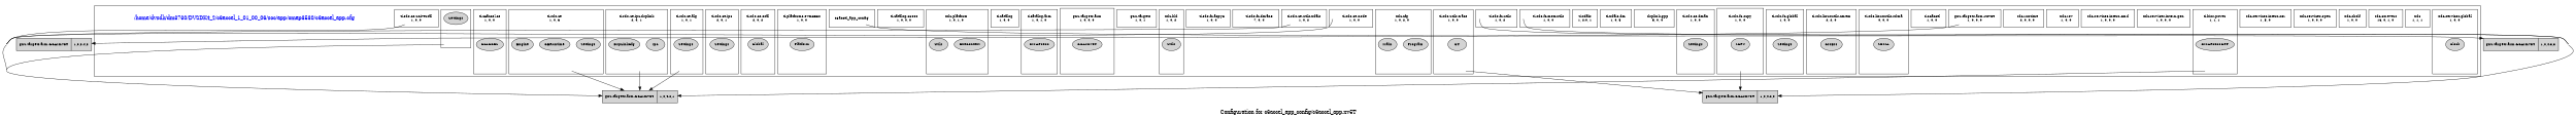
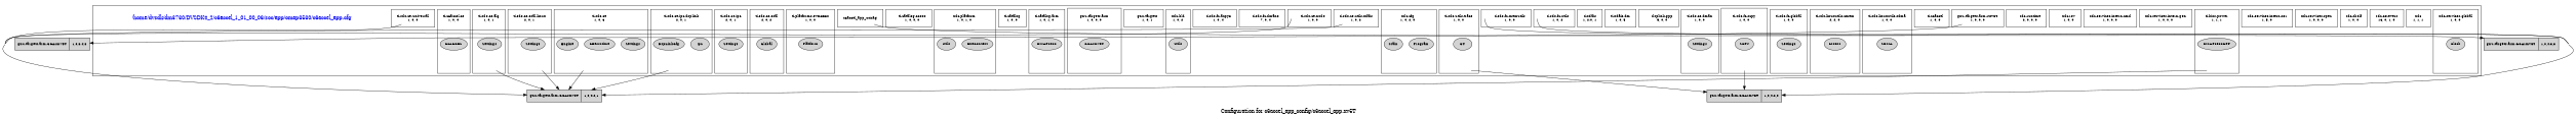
  digraph {
    compound=true
    concentrate=true
    label="\nConfiguration for c6accel_app_config/c6accel_app.xv5T"
    rankdir=TB
    ranksep=".50 equally"
    node [font=Helvetica fontcolor=black fontsize=10 shape=box]
    edge [style=invis]
    n1 [color=white label="xdc.services.global\n1, 0, 0"]
    n2 [fillcolor=lightgray label=Clock style=filled shape=""]
    xdc_services_global__bot [shape=point style=invis]
    n4 [color=white label="xdc\n1, 1, 1"]
    n5 [color=white label="xdc.corevers\n16, 0, 1, 0"]
    n6 [color=white label="xdc.shelf\n1, 0, 0"]
    n7 [color=white label="xdc.services.spec\n1, 0, 0, 0"]
    n8 [color=white label="xdc.services.intern.xsr\n1, 5, 0"]
    n9 [color=white label="ti.bios.power\n1, 1, 1"]
    n10 [fillcolor=lightgray label=OMAP3530GPP style=filled shape=""]
    ti_bios_power__bot [shape=point style=invis]
    n12 [color=white label="xdc.services.intern.gen\n1, 0, 0, 0"]
    n13 [color=white label="xdc.services.intern.cmd\n1, 0, 0, 0"]
    n14 [color=white label="xdc.rov\n1, 0, 0"]
    xdc_rov__bot [shape=point style=invis]
    n16 [color=white label="xdc.runtime\n2, 0, 0, 0"]
    xdc_runtime__bot [shape=point style=invis]
    n18 [color=white label="gnu.targets.arm.rtsv5T\n1, 0, 0, 0"]
    n19 [color=white label="ti.c6accel\n1, 0, 0"]
    ti_c6accel__bot [shape=point style=invis]
-   n21 [color=white label="ti.sdo.linuxutils.sdma\n0, 0, 0"]
+   n21 [color=white label="ti.sdo.linuxutils.sdma\n1, 0, 0"]
    n22 [fillcolor=lightgray label=SDMA style=filled shape=""]
    ti_sdo_linuxutils_sdma__bot [shape=point style=invis]
    n24 [color=white label="ti.sdo.linuxutils.cmem\n2, 2, 0"]
    n25 [fillcolor=lightgray label=CMEM style=filled shape=""]
    ti_sdo_linuxutils_cmem__bot [shape=point style=invis]
    n27 [color=white label="ti.sdo.fc.global\n1, 0, 0"]
    n28 [fillcolor=lightgray label=Settings style=filled shape=""]
    ti_sdo_fc_global__bot [shape=point style=invis]
    n30 [color=white label="ti.sdo.fc.scpy\n1, 0, 0" shape=ellipse]
    n31 [fillcolor=lightgray label=SCPY style=filled shape=""]
    ti_sdo_fc_scpy__bot [shape=point style=invis]
    n33 [color=white label="ti.sdo.ce.dman\n1, 0, 0"]
    n34 [fillcolor=lightgray label=Settings style=filled shape=""]
    ti_sdo_ce_global__bot [shape=point style=invis]
    n36 [color=white label="dsplink.gpp\n5, 0, 0"]
    dsplink_gpp__bot [shape=point style=invis]
    n38 [color=white label="ti.xdais.dm\n1, 0, 5"]
    n39 [color=white label="ti.xdais\n1, 2.0, 1"]
    n40 [color=white label="ti.sdo.ce.node\n1, 0, 0"]
    ti_sdo_ce_node__bot [shape=point style=invis]
    n42 [color=white label="ti.sdo.utils.trace\n1, 0, 0"]
    n43 [fillcolor=lightgray label=GT style=filled shape=""]
    ti_sdo_utils_trace__bot [shape=point style=invis]
    n45 [color=white label="ti.sdo.ce.utils.xdais\n1, 0, 2"]
    n46 [color=white label="ti.sdo.fc.memutils\n1, 0, 0"]
    ti_sdo_fc_memutils__bot [shape=point style=invis]
    n48 [color=white label="ti.sdo.fc.utils\n1, 0, 2"]
    ti_sdo_fc_utils__bot [shape=point style=invis]
    n50 [color=white label="xdc.cfg\n1, 0, 2, 0"]
    n51 [fillcolor=lightgray label=Program style=filled shape=""]
    n52 [fillcolor=lightgray label=Main style=filled shape=""]
    xdc_cfg__bot [shape=point style=invis]
    n54 [color=white label="ti.sdo.fc.dman3\n7, 0, 4"]
    ti_sdo_fc_dman3__bot [shape=point style=invis]
    n56 [color=white label="ti.sdo.fc.acpy3\n1, 0, 4"]
    ti_sdo_fc_acpy3__bot [shape=point style=invis]
    n58 [color=white label="xdc.bld\n1, 0, 2"]
    n59 [fillcolor=lightgray label=Utils style=filled shape=""]
    xdc_bld__bot [shape=point style=invis]
    n61 [color=white label="gnu.targets\n1, 0, 1"]
    gnu_targets__bot [shape=point style=invis]
    n63 [color=white label="gnu.targets.arm\n1, 0, 0, 0" shape=ellipse]
    n64 [fillcolor=lightgray label=GCArmv5T style=filled shape=""]
    gnu_targets_arm__bot [shape=point style=invis]
    n66 [color=white label="ti.catalog.arm\n1, 0, 1, 0"]
    n67 [fillcolor=lightgray label=OMAP3530 style=filled shape=""]
    ti_catalog_arm__bot [shape=point style=invis]
    n69 [color=white label="ti.catalog\n1, 0, 0"]
    n70 [color=white label="xdc.platform\n1, 0, 1, 0"]
    n71 [fillcolor=lightgray label=ExeContext style=filled shape=""]
    n72 [fillcolor=lightgray label=Utils style=filled shape=""]
    xdc_platform__bot [shape=point style=invis]
    n74 [color=white label="ti.catalog.c6000\n1, 0, 0, 0"]
    ti_catalog_c6000__bot [shape=point style=invis]
    n76 [color=white label="ti.platforms.evm3530\n1, 0, 0"]
    n77 [fillcolor=lightgray label=Platform style=filled shape=""]
    ti_platforms_evm3530__bot [shape=point style=invis]
    n79 [color=white label="ti.sdo.ce.osal\n2, 0, 2"]
    n80 [fillcolor=lightgray label=Global style=filled shape=""]
    ti_sdo_ce_osal__bot [shape=point style=invis]
    n82 [color=white label="ti.sdo.ce.ipc\n2, 0, 1"]
    n83 [fillcolor=lightgray label=Settings style=filled shape=""]
    ti_sdo_ce_ipc__bot [shape=point style=invis]
+   n85 [color=white label="ti.sdo.ce.osal.linux\n2, 0, 1"]
    n86 [fillcolor=lightgray label=Settings style=filled shape=""]
    ti_sdo_ce_osal_linux__bot [shape=point style=invis]
    n88 [color=white label="ti.sdo.ce.alg\n1, 0, 1"]
    n89 [fillcolor=lightgray label=Settings style=filled shape=""]
    ti_sdo_ce_alg__bot [shape=point style=invis]
    n91 [color=white label="ti.sdo.ce.ipc.dsplink\n2, 0, 1"]
    n92 [fillcolor=lightgray label=Ipc style=filled shape=""]
    n93 [fillcolor=lightgray label=DspLinkCfg style=filled shape=""]
    ti_sdo_ce_ipc_dsplink__bot [shape=point style=invis]
    n95 [color=white label="ti.sdo.ce\n1, 0, 6"]
    n96 [fillcolor=lightgray label=Engine style=filled shape=""]
    n97 [fillcolor=lightgray label=CERuntime style=filled shape=""]
    n98 [fillcolor=lightgray label=Settings style=filled shape=""]
    ti_sdo_ce__bot [shape=point style=invis]
    n100 [color=white label="ti.sdo.ce.universal\n1, 0, 0"]
    n101 [color=white label="ti.c6accel.ce\n1, 0, 0"]
    n102 [fillcolor=lightgray label=C6ACCEL style=filled shape=""]
    ti_c6accel_ce__bot [shape=point style=invis]
    n104 [color=white label="c6accel_app_config\n"]
    n105 [color=white fontcolor=blue fontsize=14 label="/home/dvsdk/dm3730/DVSDK4_2/c6accel_1_01_00_06/soc/app/omap3530/c6accel_app.cfg" shape=""]
    n106 [fillcolor=lightgrey label="gnu.targets.arm.GCArmv5T|1,0,3.4,3" shape=record style=filled]
    n107 [fillcolor=lightgrey label="gnu.targets.arm.GCArmv5T|1,0,4.2,0" shape=record style=filled]
    n108 [fillcolor=lightgrey label="gnu.targets.arm.GCArmv5T|1,0,4.2,1" shape=record style=filled]
    n109 [fillcolor=lightgrey label="gnu.targets.arm.GCArmv5T|1,0,4.3,3" shape=record style=filled]
    subgraph cluster_1 {
      label=""
      n105
      subgraph cluster_2 {
        label=""
        n1
        n2
        xdc_services_global__bot
      }
      subgraph cluster_3 {
        label=""
        n4
      }
      subgraph cluster_4 {
        label=""
        n5
      }
      subgraph cluster_5 {
        label=""
        n6
      }
      subgraph cluster_6 {
        label=""
        n7
      }
      subgraph cluster_7 {
        label=""
        n8
      }
      subgraph cluster_8 {
        label=""
        n9
        n10
        ti_bios_power__bot
      }
      subgraph cluster_9 {
        label=""
        n12
      }
      subgraph cluster_10 {
        label=""
        n13
      }
      subgraph cluster_11 {
        label=""
        n14
        xdc_rov__bot
      }
      subgraph cluster_12 {
        label=""
        n16
        xdc_runtime__bot
      }
      subgraph cluster_13 {
        label=""
        n18
      }
      subgraph cluster_14 {
        label=""
        n19
        ti_c6accel__bot
      }
      subgraph cluster_15 {
        label=""
        n21
        n22
        ti_sdo_linuxutils_sdma__bot
      }
      subgraph cluster_16 {
        label=""
        n24
        n25
        ti_sdo_linuxutils_cmem__bot
      }
      subgraph cluster_17 {
        label=""
        n27
        n28
        ti_sdo_fc_global__bot
      }
      subgraph cluster_18 {
        label=""
        n30
        n31
        ti_sdo_fc_scpy__bot
      }
      subgraph cluster_19 {
        label=""
        n33
        n34
        ti_sdo_ce_global__bot
      }
      subgraph cluster_20 {
        label=""
        n36
        dsplink_gpp__bot
      }
      subgraph cluster_21 {
        label=""
        n38
      }
      subgraph cluster_22 {
        label=""
        n39
      }
      subgraph cluster_23 {
        label=""
        n40
        ti_sdo_ce_node__bot
      }
      subgraph cluster_24 {
        label=""
        n42
        n43
        ti_sdo_utils_trace__bot
      }
      subgraph cluster_25 {
        label=""
        n45
      }
      subgraph cluster_26 {
        label=""
        n46
        ti_sdo_fc_memutils__bot
      }
      subgraph cluster_27 {
        label=""
        n48
        ti_sdo_fc_utils__bot
      }
      subgraph cluster_28 {
        label=""
        n50
        n51
        n52
        xdc_cfg__bot
      }
      subgraph cluster_29 {
        label=""
        n54
        ti_sdo_fc_dman3__bot
      }
      subgraph cluster_30 {
        label=""
        n56
        ti_sdo_fc_acpy3__bot
      }
      subgraph cluster_31 {
        label=""
        n58
        n59
        xdc_bld__bot
      }
      subgraph cluster_32 {
        label=""
        n61
        gnu_targets__bot
      }
      subgraph cluster_33 {
        label=""
        n63
        n64
        gnu_targets_arm__bot
      }
      subgraph cluster_34 {
        label=""
        n66
        n67
        ti_catalog_arm__bot
      }
      subgraph cluster_35 {
        label=""
        n69
      }
      subgraph cluster_36 {
        label=""
        n70
        n71
        n72
        xdc_platform__bot
      }
      subgraph cluster_37 {
        label=""
        n74
        ti_catalog_c6000__bot
      }
      subgraph cluster_38 {
        label=""
        n76
        n77
        ti_platforms_evm3530__bot
      }
      subgraph cluster_39 {
        label=""
        n79
        n80
        ti_sdo_ce_osal__bot
      }
      subgraph cluster_40 {
        label=""
        n82
        n83
        ti_sdo_ce_ipc__bot
      }
      subgraph cluster_41 {
        label=""
+       n85
        n86
        ti_sdo_ce_osal_linux__bot
      }
      subgraph cluster_42 {
        label=""
        n88
        n89
        ti_sdo_ce_alg__bot
      }
      subgraph cluster_43 {
        label=""
        n91
        n92
        n93
        ti_sdo_ce_ipc_dsplink__bot
      }
      subgraph cluster_44 {
        label=""
        n95
        n96
        n97
        n98
        ti_sdo_ce__bot
      }
      subgraph cluster_45 {
        label=""
        n100
      }
      subgraph cluster_46 {
        label=""
        n101
        n102
        ti_c6accel_ce__bot
      }
      subgraph cluster_47 {
        label=""
        n104
      }
    }
    n1 -> n2
    n2 -> xdc_services_global__bot
    n9 -> n10
    n10 -> ti_bios_power__bot
    ti_bios_power__bot -> n108 [style=""]
    n18 -> n106 [style=""]
    n21 -> n22
    n22 -> ti_sdo_linuxutils_sdma__bot
    n24 -> n25
    n25 -> ti_sdo_linuxutils_cmem__bot
    n27 -> n28
    n28 -> ti_sdo_fc_global__bot
    n30 -> n31
    n31 -> ti_sdo_fc_scpy__bot
    ti_sdo_fc_scpy__bot -> n107 [style=""]
    n33 -> n34
    n34 -> ti_sdo_ce_global__bot
    ti_sdo_ce_node__bot -> n108 [style=""]
    n42 -> n43
    n43 -> ti_sdo_utils_trace__bot
    ti_sdo_utils_trace__bot -> n107 [style=""]
    n45 -> n108 [style=""]
    ti_sdo_fc_memutils__bot -> n107 [style=""]
    ti_sdo_fc_utils__bot -> n107 [style=""]
    n50 -> n51
    n50 -> n52
    n51 -> xdc_cfg__bot
    n52 -> xdc_cfg__bot
    n58 -> n59
    n59 -> xdc_bld__bot
    n63 -> n64
    n64 -> gnu_targets_arm__bot
    n66 -> n67
    n67 -> ti_catalog_arm__bot
    n70 -> n71
    n70 -> n72
    n71 -> xdc_platform__bot
    n72 -> xdc_platform__bot
    n76 -> n77
    n77 -> ti_platforms_evm3530__bot
    n79 -> n80
    n80 -> ti_sdo_ce_osal__bot
    n82 -> n83
    n83 -> ti_sdo_ce_ipc__bot
+   n85 -> n86
    n86 -> ti_sdo_ce_osal_linux__bot
    ti_sdo_ce_osal_linux__bot -> n108 [style=""]
    n88 -> n89
    n89 -> ti_sdo_ce_alg__bot
    ti_sdo_ce_alg__bot -> n108 [style=""]
    n91 -> n92
    n91 -> n93
    n92 -> ti_sdo_ce_ipc_dsplink__bot
    n93 -> ti_sdo_ce_ipc_dsplink__bot
    ti_sdo_ce_ipc_dsplink__bot -> n108 [style=""]
    n95 -> n96
    n95 -> n97
    n95 -> n98
    n96 -> ti_sdo_ce__bot
    n97 -> ti_sdo_ce__bot
    n98 -> ti_sdo_ce__bot
    ti_sdo_ce__bot -> n108 [style=""]
    n100 -> n108 [style=""]
    n101 -> n102
    n102 -> ti_c6accel_ce__bot
    n104 -> n109 [style=""]
  }
